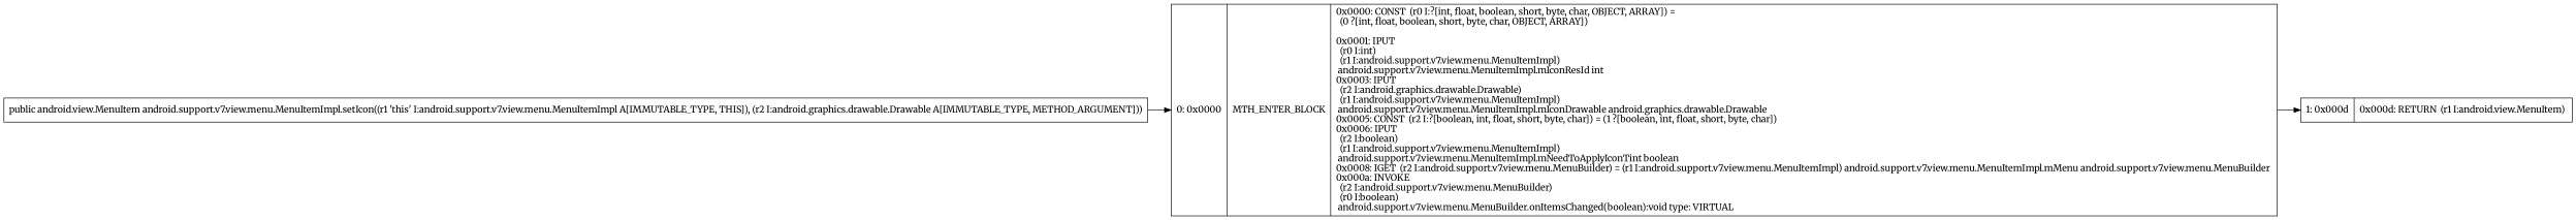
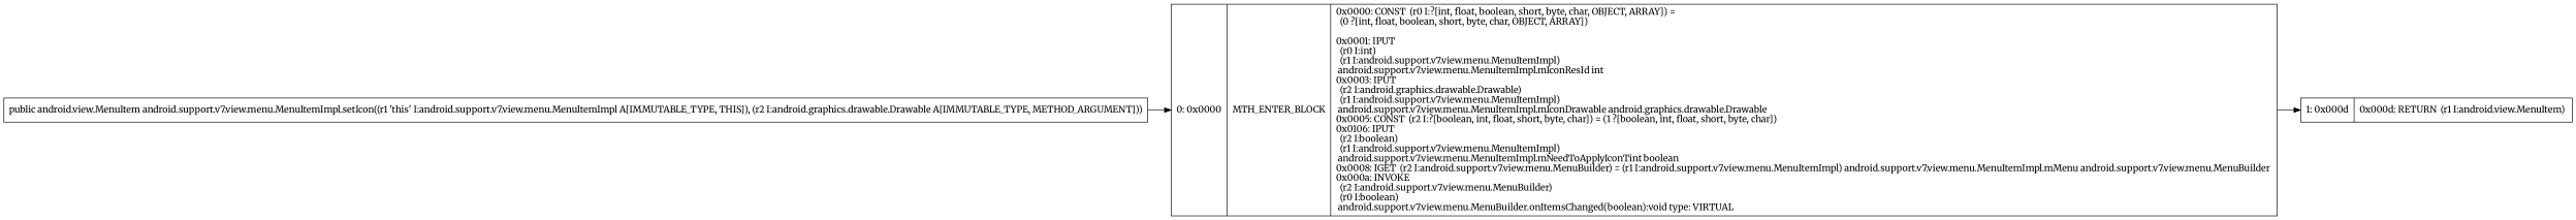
  digraph {
    rankdir=LR
    fontname=Merriweather
    node [shape=record fontname=Merriweather]
    edge [fontname=Merriweather]
-   n1 [label="{0\:\ 0x0000|MTH_ENTER_BLOCK\l|0x0000: CONST  (r0 I:?[int, float, boolean, short, byte, char, OBJECT, ARRAY]) = \l  (0 ?[int, float, boolean, short, byte, char, OBJECT, ARRAY])\l \l0x0001: IPUT  \l  (r0 I:int)\l  (r1 I:android.support.v7.view.menu.MenuItemImpl)\l android.support.v7.view.menu.MenuItemImpl.mIconResId int \l0x0003: IPUT  \l  (r2 I:android.graphics.drawable.Drawable)\l  (r1 I:android.support.v7.view.menu.MenuItemImpl)\l android.support.v7.view.menu.MenuItemImpl.mIconDrawable android.graphics.drawable.Drawable \l0x0005: CONST  (r2 I:?[boolean, int, float, short, byte, char]) = (1 ?[boolean, int, float, short, byte, char]) \l0x0006: IPUT  \l  (r2 I:boolean)\l  (r1 I:android.support.v7.view.menu.MenuItemImpl)\l android.support.v7.view.menu.MenuItemImpl.mNeedToApplyIconTint boolean \l0x0008: IGET  (r2 I:android.support.v7.view.menu.MenuBuilder) = (r1 I:android.support.v7.view.menu.MenuItemImpl) android.support.v7.view.menu.MenuItemImpl.mMenu android.support.v7.view.menu.MenuBuilder \l0x000a: INVOKE  \l  (r2 I:android.support.v7.view.menu.MenuBuilder)\l  (r0 I:boolean)\l android.support.v7.view.menu.MenuBuilder.onItemsChanged(boolean):void type: VIRTUAL \l}"]
+   n1 [label="{0\:\ 0x0000|MTH_ENTER_BLOCK\l|0x0000: CONST  (r0 I:?[int, float, boolean, short, byte, char, OBJECT, ARRAY]) = \l  (0 ?[int, float, boolean, short, byte, char, OBJECT, ARRAY])\l \l0x0001: IPUT  \l  (r0 I:int)\l  (r1 I:android.support.v7.view.menu.MenuItemImpl)\l android.support.v7.view.menu.MenuItemImpl.mIconResId int \l0x0003: IPUT  \l  (r2 I:android.graphics.drawable.Drawable)\l  (r1 I:android.support.v7.view.menu.MenuItemImpl)\l android.support.v7.view.menu.MenuItemImpl.mIconDrawable android.graphics.drawable.Drawable \l0x0005: CONST  (r2 I:?[boolean, int, float, short, byte, char]) = (1 ?[boolean, int, float, short, byte, char]) \l0x0106: IPUT  \l  (r2 I:boolean)\l  (r1 I:android.support.v7.view.menu.MenuItemImpl)\l android.support.v7.view.menu.MenuItemImpl.mNeedToApplyIconTint boolean \l0x0008: IGET  (r2 I:android.support.v7.view.menu.MenuBuilder) = (r1 I:android.support.v7.view.menu.MenuItemImpl) android.support.v7.view.menu.MenuItemImpl.mMenu android.support.v7.view.menu.MenuBuilder \l0x000a: INVOKE  \l  (r2 I:android.support.v7.view.menu.MenuBuilder)\l  (r0 I:boolean)\l android.support.v7.view.menu.MenuBuilder.onItemsChanged(boolean):void type: VIRTUAL \l}"]
    n2 [label="{1\:\ 0x000d|0x000d: RETURN  (r1 I:android.view.MenuItem) \l}"]
    n3 [label="{public android.view.MenuItem android.support.v7.view.menu.MenuItemImpl.setIcon((r1 'this' I:android.support.v7.view.menu.MenuItemImpl A[IMMUTABLE_TYPE, THIS]), (r2 I:android.graphics.drawable.Drawable A[IMMUTABLE_TYPE, METHOD_ARGUMENT])) }"]
    n1 -> n2
    n3 -> n1
  }
